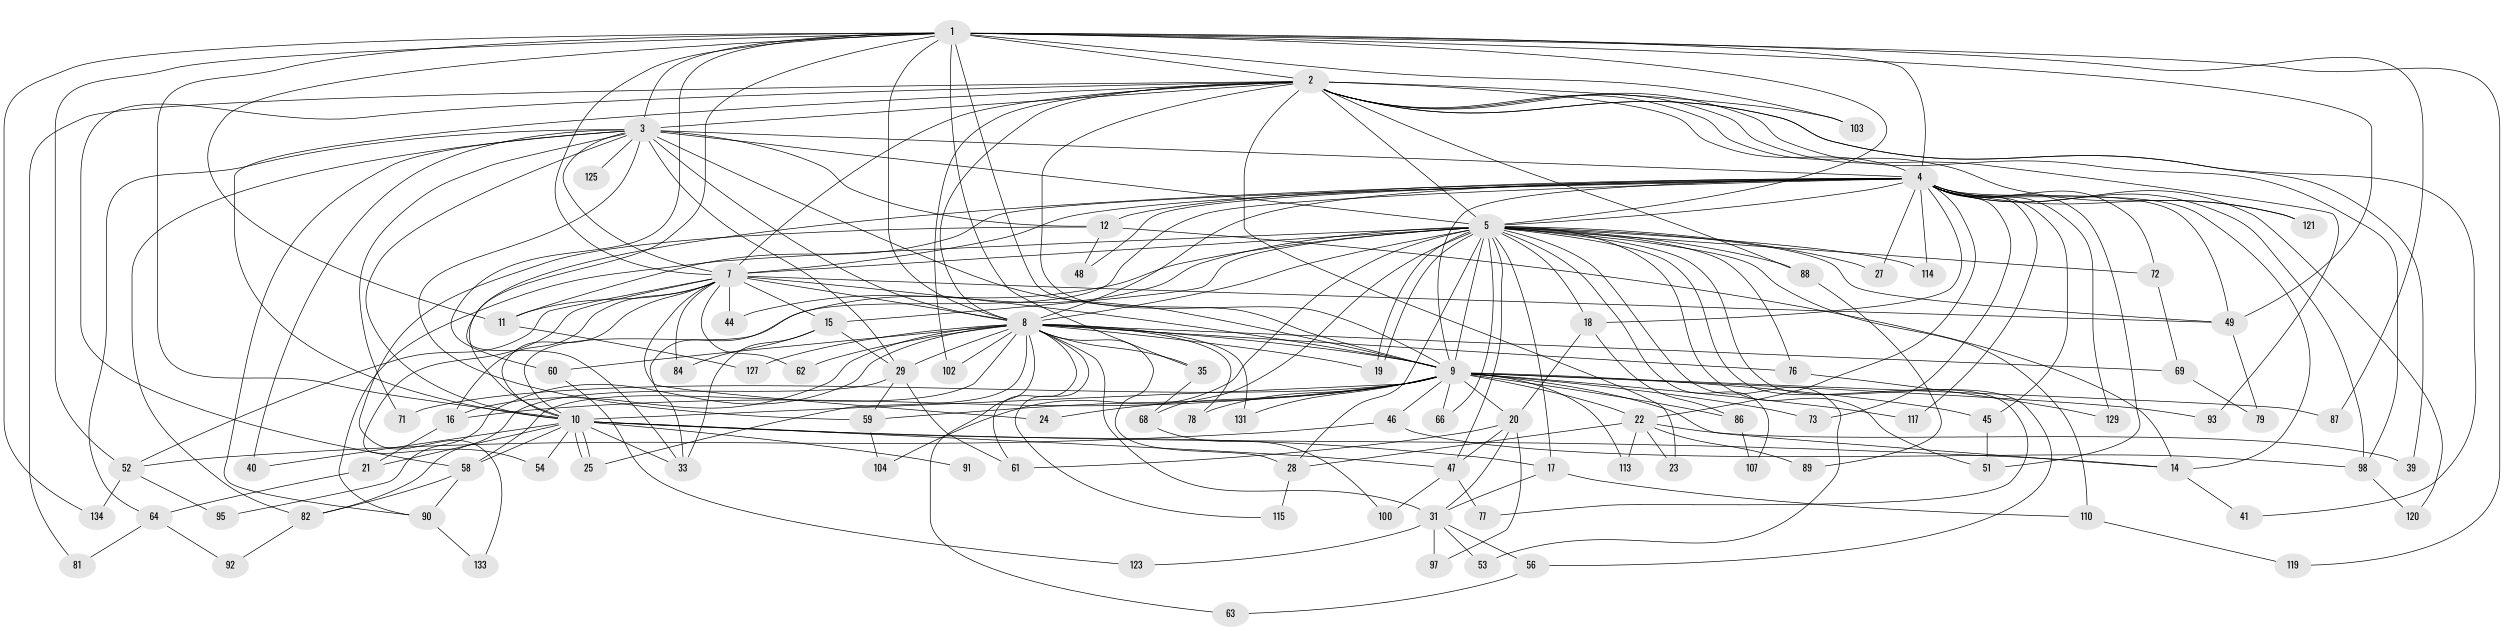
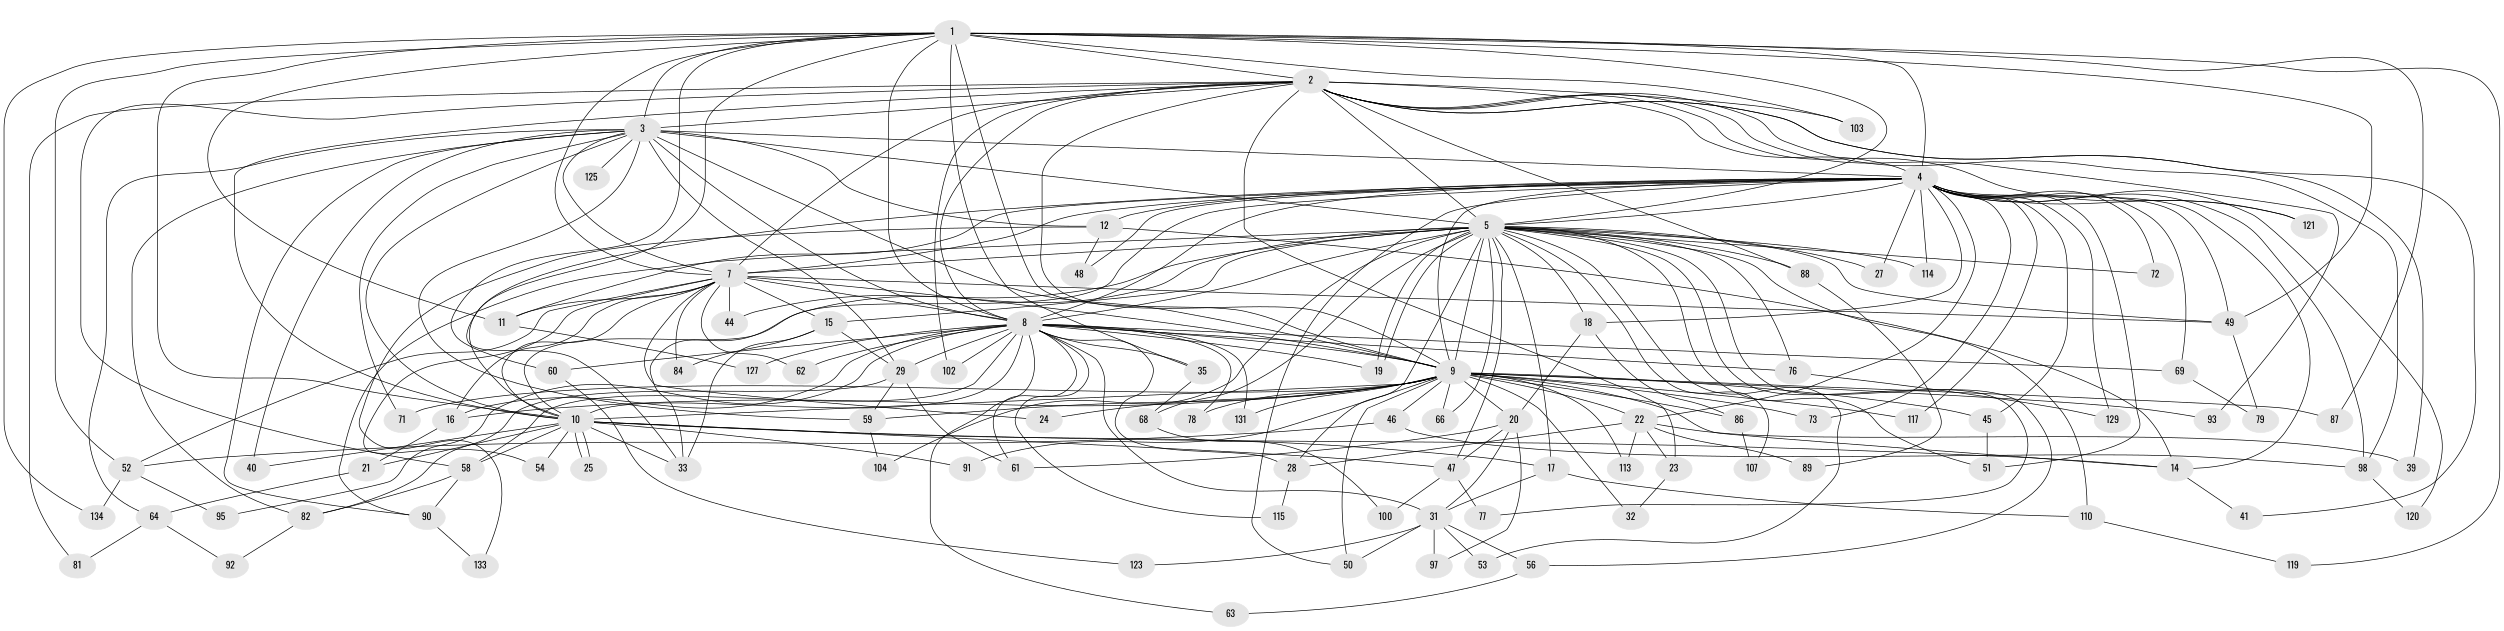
  graph {
    fontname=Oswald
    node [color=gray90 fontname=Oswald style=filled]
    edge [fontname=Oswald]
    1 [super="+42"]
    2 [super="+37"]
    3 [super="+101"]
    4 [super="+94"]
    5 [super="+6"]
    7 [super="+43"]
    8 [super="+26"]
    9 [super="+13"]
    10 [super="+57"]
    11 [super="+30"]
    33 [super="+38"]
    35 [super="+99"]
    49 [super="+122"]
    52 [super="+75"]
    60
    87
    103
    119
    134
    23
    39
    41 [super="+128"]
    58 [super="+116"]
    81
    88
    93
    98 [super="+106"]
    102
    121
    12 [super="+34"]
    29 [super="+80"]
    40
    59 [super="+70"]
    64 [super="+126"]
    71
    82 [super="+111"]
    90 [super="+108"]
    125
    14 [super="+74"]
    18 [super="+109"]
    22 [super="+130"]
    27
    45
    48
+   50 [super="+112"]
    51 [super="+96"]
    69
    72
    73
    114
    117
    120
    129
    15 [super="+67"]
    17 [super="+105"]
    19 [super="+36"]
    28 [super="+55"]
    44
    47 [super="+65"]
    53
    56
    66
    68
    76
    77
    104
    107
    110
    16 [super="+132"]
    24
    54
    62
    84
    31 [super="+83"]
    61 [super="+118"]
    63
    78
    95
    115
    127
    131
    20
+   32
    46
    86
    91
    113
    21
    25
    79
    123
    89
    133
    92
    100
    97
    1 -- 2
    1 -- 3
    1 -- 4
    1 -- 5 [weight=3]
    1 -- 7
    1 -- 8
    1 -- 9
    1 -- 10
    1 -- 11
    1 -- 33
    1 -- 35
    1 -- 49
    1 -- 52
    1 -- 60
    1 -- 87
    1 -- 103
    1 -- 119
    1 -- 134
    2 -- 3 [weight=2]
    2 -- 4
    2 -- 5 [weight=3]
    2 -- 7
    2 -- 8
    2 -- 9
    2 -- 10
    2 -- 103
    2 -- 23
    2 -- 39
    2 -- 41
    2 -- 58
    2 -- 81
    2 -- 88
    2 -- 93
    2 -- 98
    2 -- 102
    2 -- 121
    3 -- 4
    3 -- 5 [weight=2]
    3 -- 7
    3 -- 8 [weight=2]
    3 -- 9 [weight=2]
    3 -- 10
    3 -- 12
    3 -- 29
    3 -- 40
    3 -- 59
    3 -- 64
    3 -- 71
    3 -- 82
    3 -- 90
    3 -- 125 [weight=2]
    4 -- 5 [weight=2]
    4 -- 7
    4 -- 8
    4 -- 9
    4 -- 10
    4 -- 11
    4 -- 33
    4 -- 49
    4 -- 98
    4 -- 121
    4 -- 12
    4 -- 14
    4 -- 18
    4 -- 22
    4 -- 27
    4 -- 45
    4 -- 48
+   4 -- 50
    4 -- 51
-   72 -- 69
+   4 -- 69
    4 -- 72
    4 -- 73
    4 -- 114
    4 -- 117
    4 -- 120
    4 -- 129
    5 -- 7 [weight=2]
    5 -- 8 [weight=2]
    5 -- 9 [weight=2]
    5 -- 10 [weight=2]
    5 -- 49
    5 -- 88
    5 -- 90
    5 -- 18
    5 -- 27
    5 -- 51
    5 -- 72
    5 -- 114
    5 -- 15
    5 -- 17 [weight=2]
    5 -- 19
    5 -- 19
    5 -- 28
    5 -- 44
    5 -- 47
    5 -- 53
    5 -- 56
    5 -- 66
    5 -- 68
    5 -- 76
    5 -- 77
    5 -- 104
    5 -- 107
    5 -- 110
    7 -- 8
    7 -- 9
    7 -- 10
    7 -- 11
    7 -- 49
    7 -- 52
    7 -- 15
    7 -- 44
    7 -- 16 [weight=2]
    7 -- 24
    7 -- 54
    7 -- 62
    7 -- 84
    8 -- 9
-   8 -- 25
+   8 -- 10
    8 -- 35 [weight=2]
    8 -- 60
    8 -- 58
    8 -- 102
    8 -- 29
    8 -- 69
    8 -- 19
    8 -- 28
    8 -- 76
    8 -- 16
    8 -- 62
    8 -- 31
    8 -- 61
    8 -- 63
    8 -- 78
    8 -- 95
    8 -- 115
    8 -- 127
    8 -- 131
    9 -- 10 [weight=2]
    9 -- 87
    9 -- 93
    9 -- 59
    9 -- 71
    9 -- 14
    9 -- 22
    9 -- 45
+   9 -- 50
    9 -- 73
    9 -- 117
    9 -- 66
    9 -- 16
    9 -- 24
    9 -- 78
    9 -- 131
    9 -- 20
+   9 -- 32
    9 -- 46 [weight=2]
    9 -- 86
+   9 -- 91
    9 -- 113
    10 -- 33
    10 -- 58
    10 -- 40
    10 -- 14
    10 -- 17
    10 -- 47
    10 -- 54
    10 -- 91
    10 -- 21
    10 -- 25
    10 -- 25
    11 -- 127
    35 -- 68
    49 -- 79
    52 -- 134
    52 -- 95
    60 -- 123
+   23 -- 32
    58 -- 82
    58 -- 90
    88 -- 89
    98 -- 120
    12 -- 14
    12 -- 48
    12 -- 133
    29 -- 59
    29 -- 82
    29 -- 61
    59 -- 104
    64 -- 81
    64 -- 92
    82 -- 92
    90 -- 133
    14 -- 41
    18 -- 20
    18 -- 86
    22 -- 23
    22 -- 39
    22 -- 28
    22 -- 113
    22 -- 89
    45 -- 51
    69 -- 79
    15 -- 33
    15 -- 29
    15 -- 84
    17 -- 110
    17 -- 31
    28 -- 115
    47 -- 77
    47 -- 100
    56 -- 63
    68 -- 100
    76 -- 129
    110 -- 119
    16 -- 21
+   31 -- 50
    31 -- 53
    31 -- 56
    31 -- 123
    31 -- 97
    20 -- 47
    20 -- 31
    20 -- 61
    20 -- 97
    46 -- 52
    46 -- 98
    86 -- 107
    21 -- 64
  }
